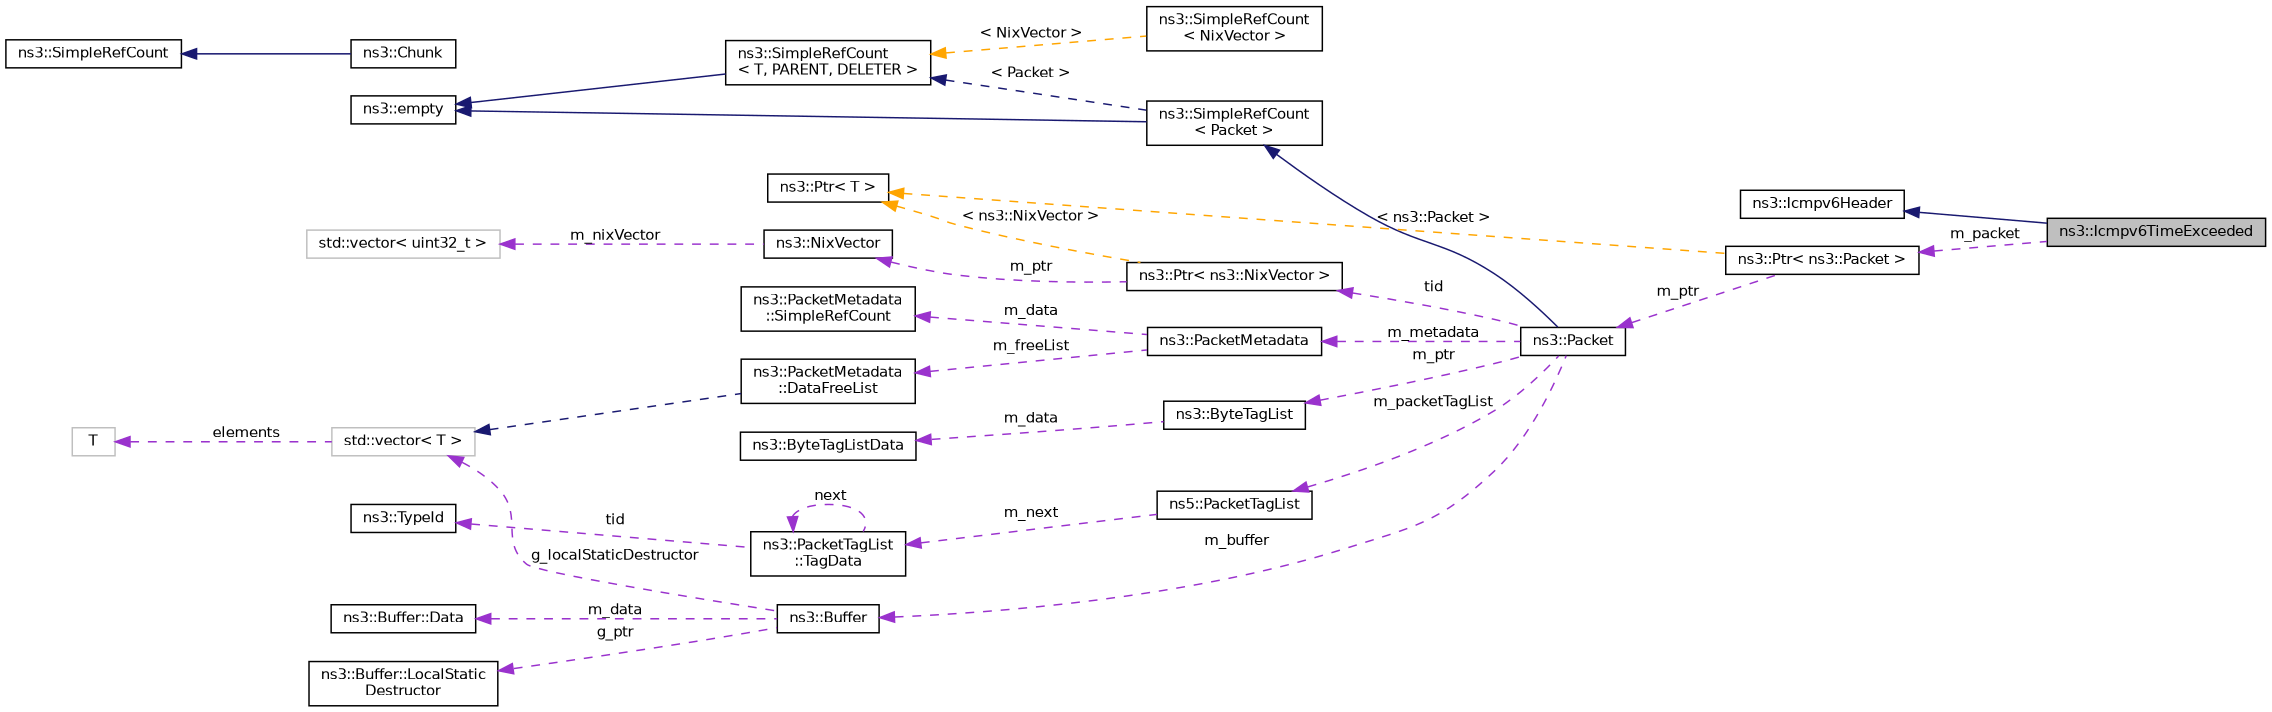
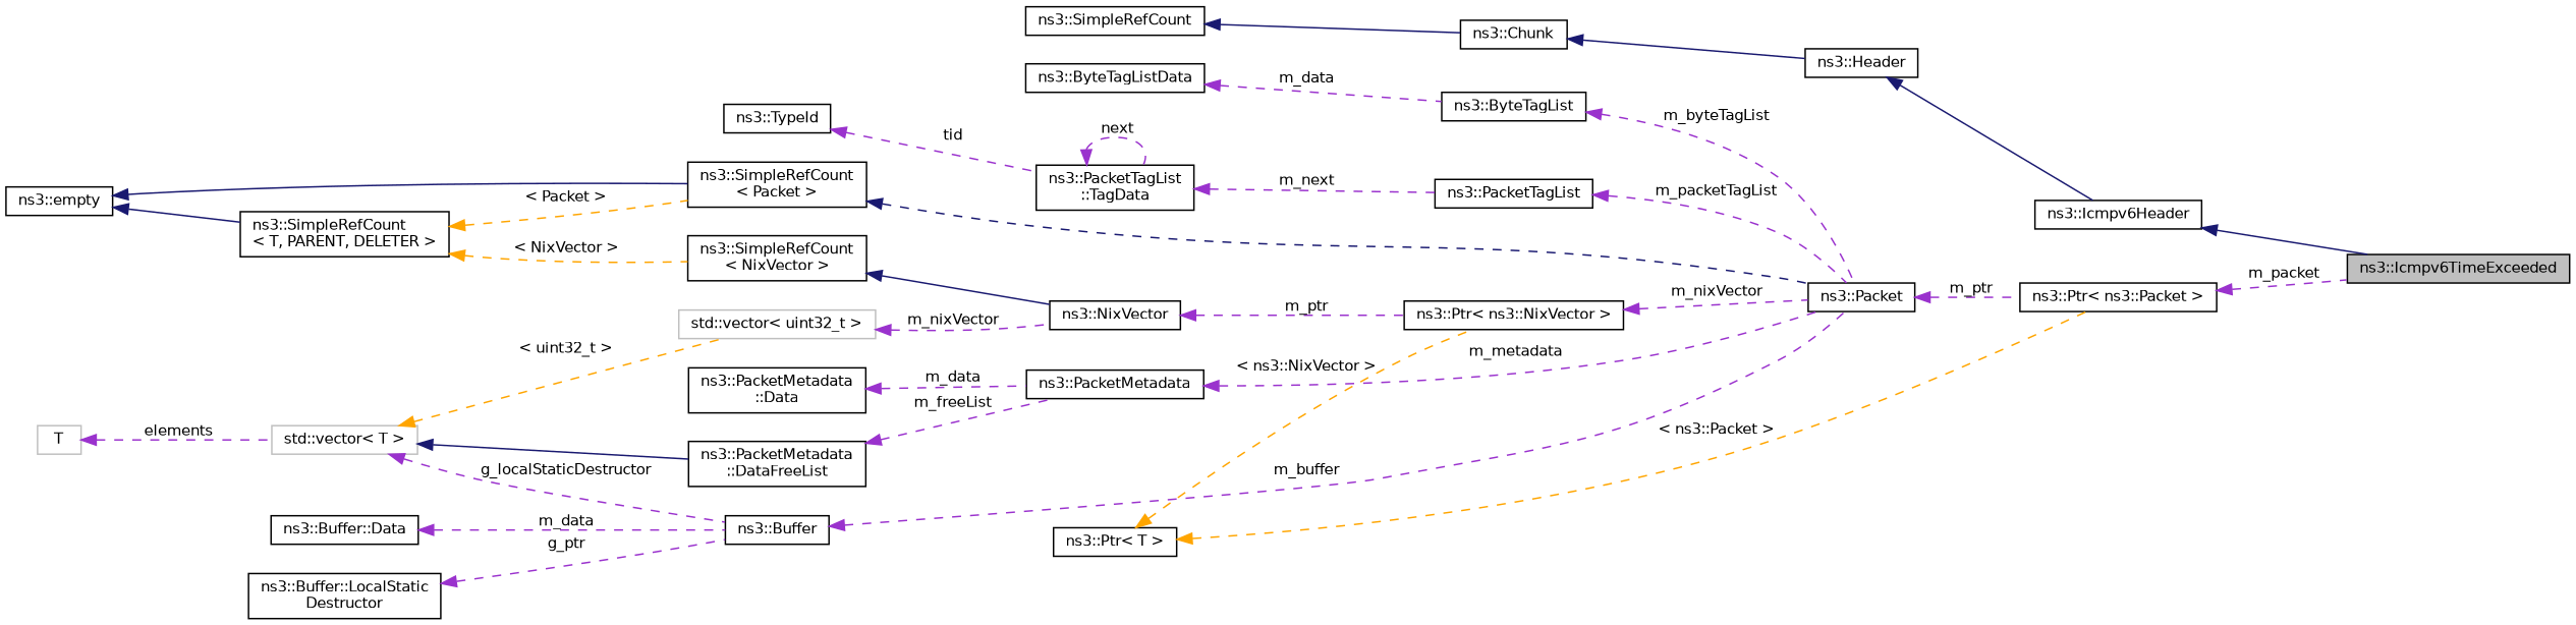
  digraph {
    rankdir=LR
    node [color=black fillcolor=white fontname=Helvetica fontsize=10 shape=record style=filled]
    edge [color=darkorchid3 dir=back fontname=Helvetica fontsize=10 labelfontname=Helvetica labelfontsize=10 style=dashed]
    n1 [fillcolor=grey75 fontcolor=black height=0.2 label="ns3::Icmpv6TimeExceeded" width=0.4]
    n2 [height=0.2 label="ns3::Icmpv6Header" width=0.4]
+   n3 [height=0.2 label="ns3::Header" width=0.4]
    n4 [height=0.2 label="ns3::Chunk" width=0.4]
    n5 [height=0.2 label="ns3::SimpleRefCount" width=0.4]
    n6 [height=0.2 label="ns3::Ptr\< ns3::Packet \>" width=0.4]
    n7 [height=0.2 label="ns3::Packet" width=0.4]
    n8 [height=0.2 label="ns3::SimpleRefCount\l\< Packet \>" width=0.4]
    n9 [height=0.2 label="ns3::empty" width=0.4]
    n10 [height=0.2 label="ns3::SimpleRefCount\l\< T, PARENT, DELETER \>" width=0.4]
    n11 [height=0.2 label="ns3::SimpleRefCount\l\< NixVector \>" width=0.4]
    n12 [height=0.2 label="ns3::NixVector" width=0.4]
    n13 [height=0.2 label="ns3::Ptr\< ns3::NixVector \>" width=0.4]
    n14 [color=grey75 height=0.2 label="std::vector\< uint32_t \>" width=0.4]
    n15 [color=grey75 height=0.2 label="std::vector\< T \>" width=0.4]
    n16 [height=0.2 label="ns3::PacketMetadata\l::DataFreeList" width=0.4]
    n17 [height=0.2 label="ns3::Buffer" width=0.4]
    n18 [height=0.2 label="ns3::PacketMetadata" width=0.4]
    n19 [color=grey75 height=0.2 label=T width=0.4]
    n20 [height=0.2 label="ns3::Ptr\< T \>" width=0.4]
-   n21 [height=0.2 label="ns3::PacketMetadata\l::SimpleRefCount" width=0.4]
+   n21 [height=0.2 label="ns3::PacketMetadata\l::Data" width=0.4]
    n22 [height=0.2 label="ns3::ByteTagList" width=0.4]
    n23 [height=0.2 label="ns3::ByteTagListData" width=0.4]
-   n24 [height=0.2 label="ns5::PacketTagList" width=0.4]
+   n24 [height=0.2 label="ns3::PacketTagList" width=0.4]
    n25 [height=0.2 label="ns3::PacketTagList\l::TagData" width=0.4]
    n26 [height=0.2 label="ns3::TypeId" width=0.4]
    n27 [height=0.2 label="ns3::Buffer::Data" width=0.4]
    n28 [height=0.2 label="ns3::Buffer::LocalStatic\lDestructor" width=0.4]
    n2 -> n1 [color=midnightblue style=solid]
+   n3 -> n2 [color=midnightblue style=solid]
+   n4 -> n3 [color=midnightblue style=solid]
    n5 -> n4 [color=midnightblue style=solid]
    n6 -> n1 [label=" m_packet"]
    n7 -> n6 [label=" m_ptr"]
-   n8 -> n7 [color=midnightblue style=solid]
+   n8 -> n7 [color=midnightblue]
    n9 -> n8 [color=midnightblue style=solid]
    n9 -> n10 [color=midnightblue style=solid]
-   n10 -> n8 [color=midnightblue label=" \< Packet \>"]
+   n10 -> n8 [color=orange label=" \< Packet \>"]
    n10 -> n11 [color=orange label=" \< NixVector \>"]
+   n11 -> n12 [color=midnightblue style=solid]
    n12 -> n13 [label=" m_ptr"]
-   n13 -> n7 [label=" tid"]
+   n13 -> n7 [label=" m_nixVector"]
    n14 -> n12 [label=" m_nixVector"]
-   n15 -> n16 [color=midnightblue]
+   n15 -> n14 [color=orange label=" \< uint32_t \>"]
+   n15 -> n16 [color=midnightblue style=solid]
    n15 -> n17 [label=" g_localStaticDestructor"]
    n16 -> n18 [label=" m_freeList"]
    n17 -> n7 [label=" m_buffer"]
    n18 -> n7 [label=" m_metadata"]
    n19 -> n15 [label=" elements"]
    n20 -> n6 [color=orange label=" \< ns3::Packet \>"]
    n20 -> n13 [color=orange label=" \< ns3::NixVector \>"]
    n21 -> n18 [label=" m_data"]
-   n22 -> n7 [label=" m_ptr"]
+   n22 -> n7 [label=" m_byteTagList"]
    n23 -> n22 [label=" m_data"]
    n24 -> n7 [label=" m_packetTagList"]
    n25 -> n24 [label=" m_next"]
    n25 -> n25 [label=" next"]
    n26 -> n25 [label=" tid"]
    n27 -> n17 [label=" m_data"]
    n28 -> n17 [label=" g_ptr"]
  }
